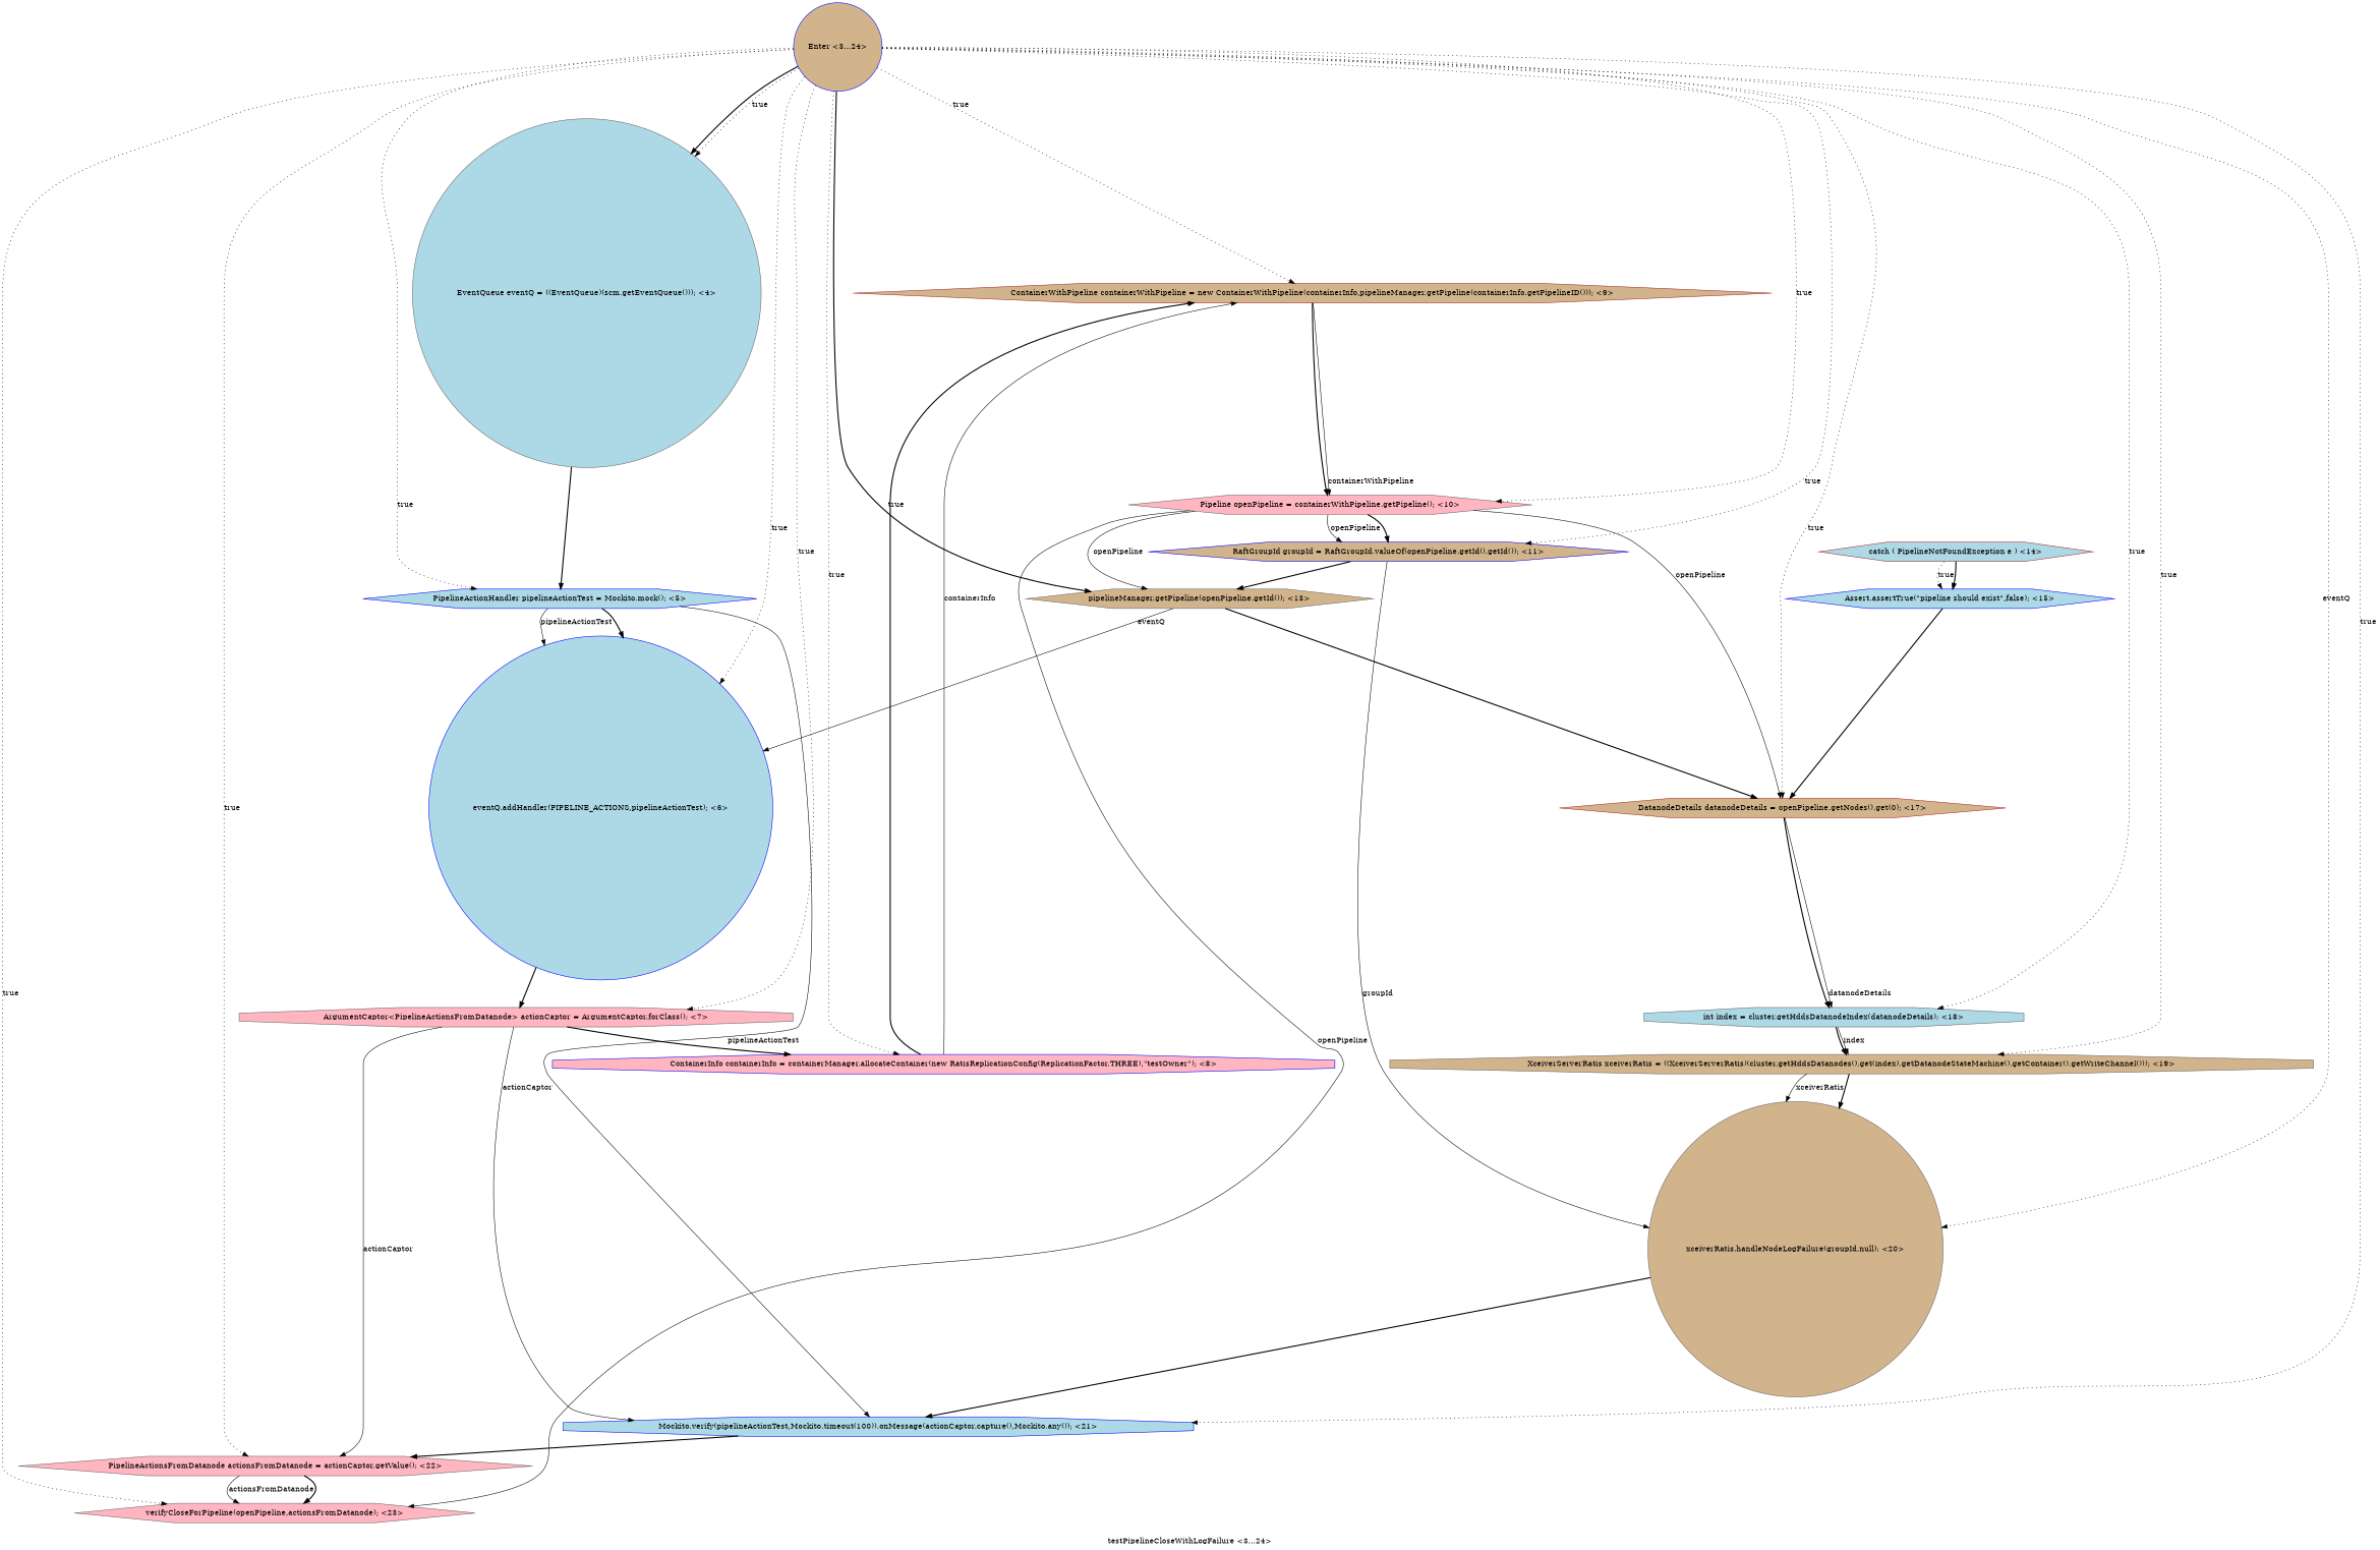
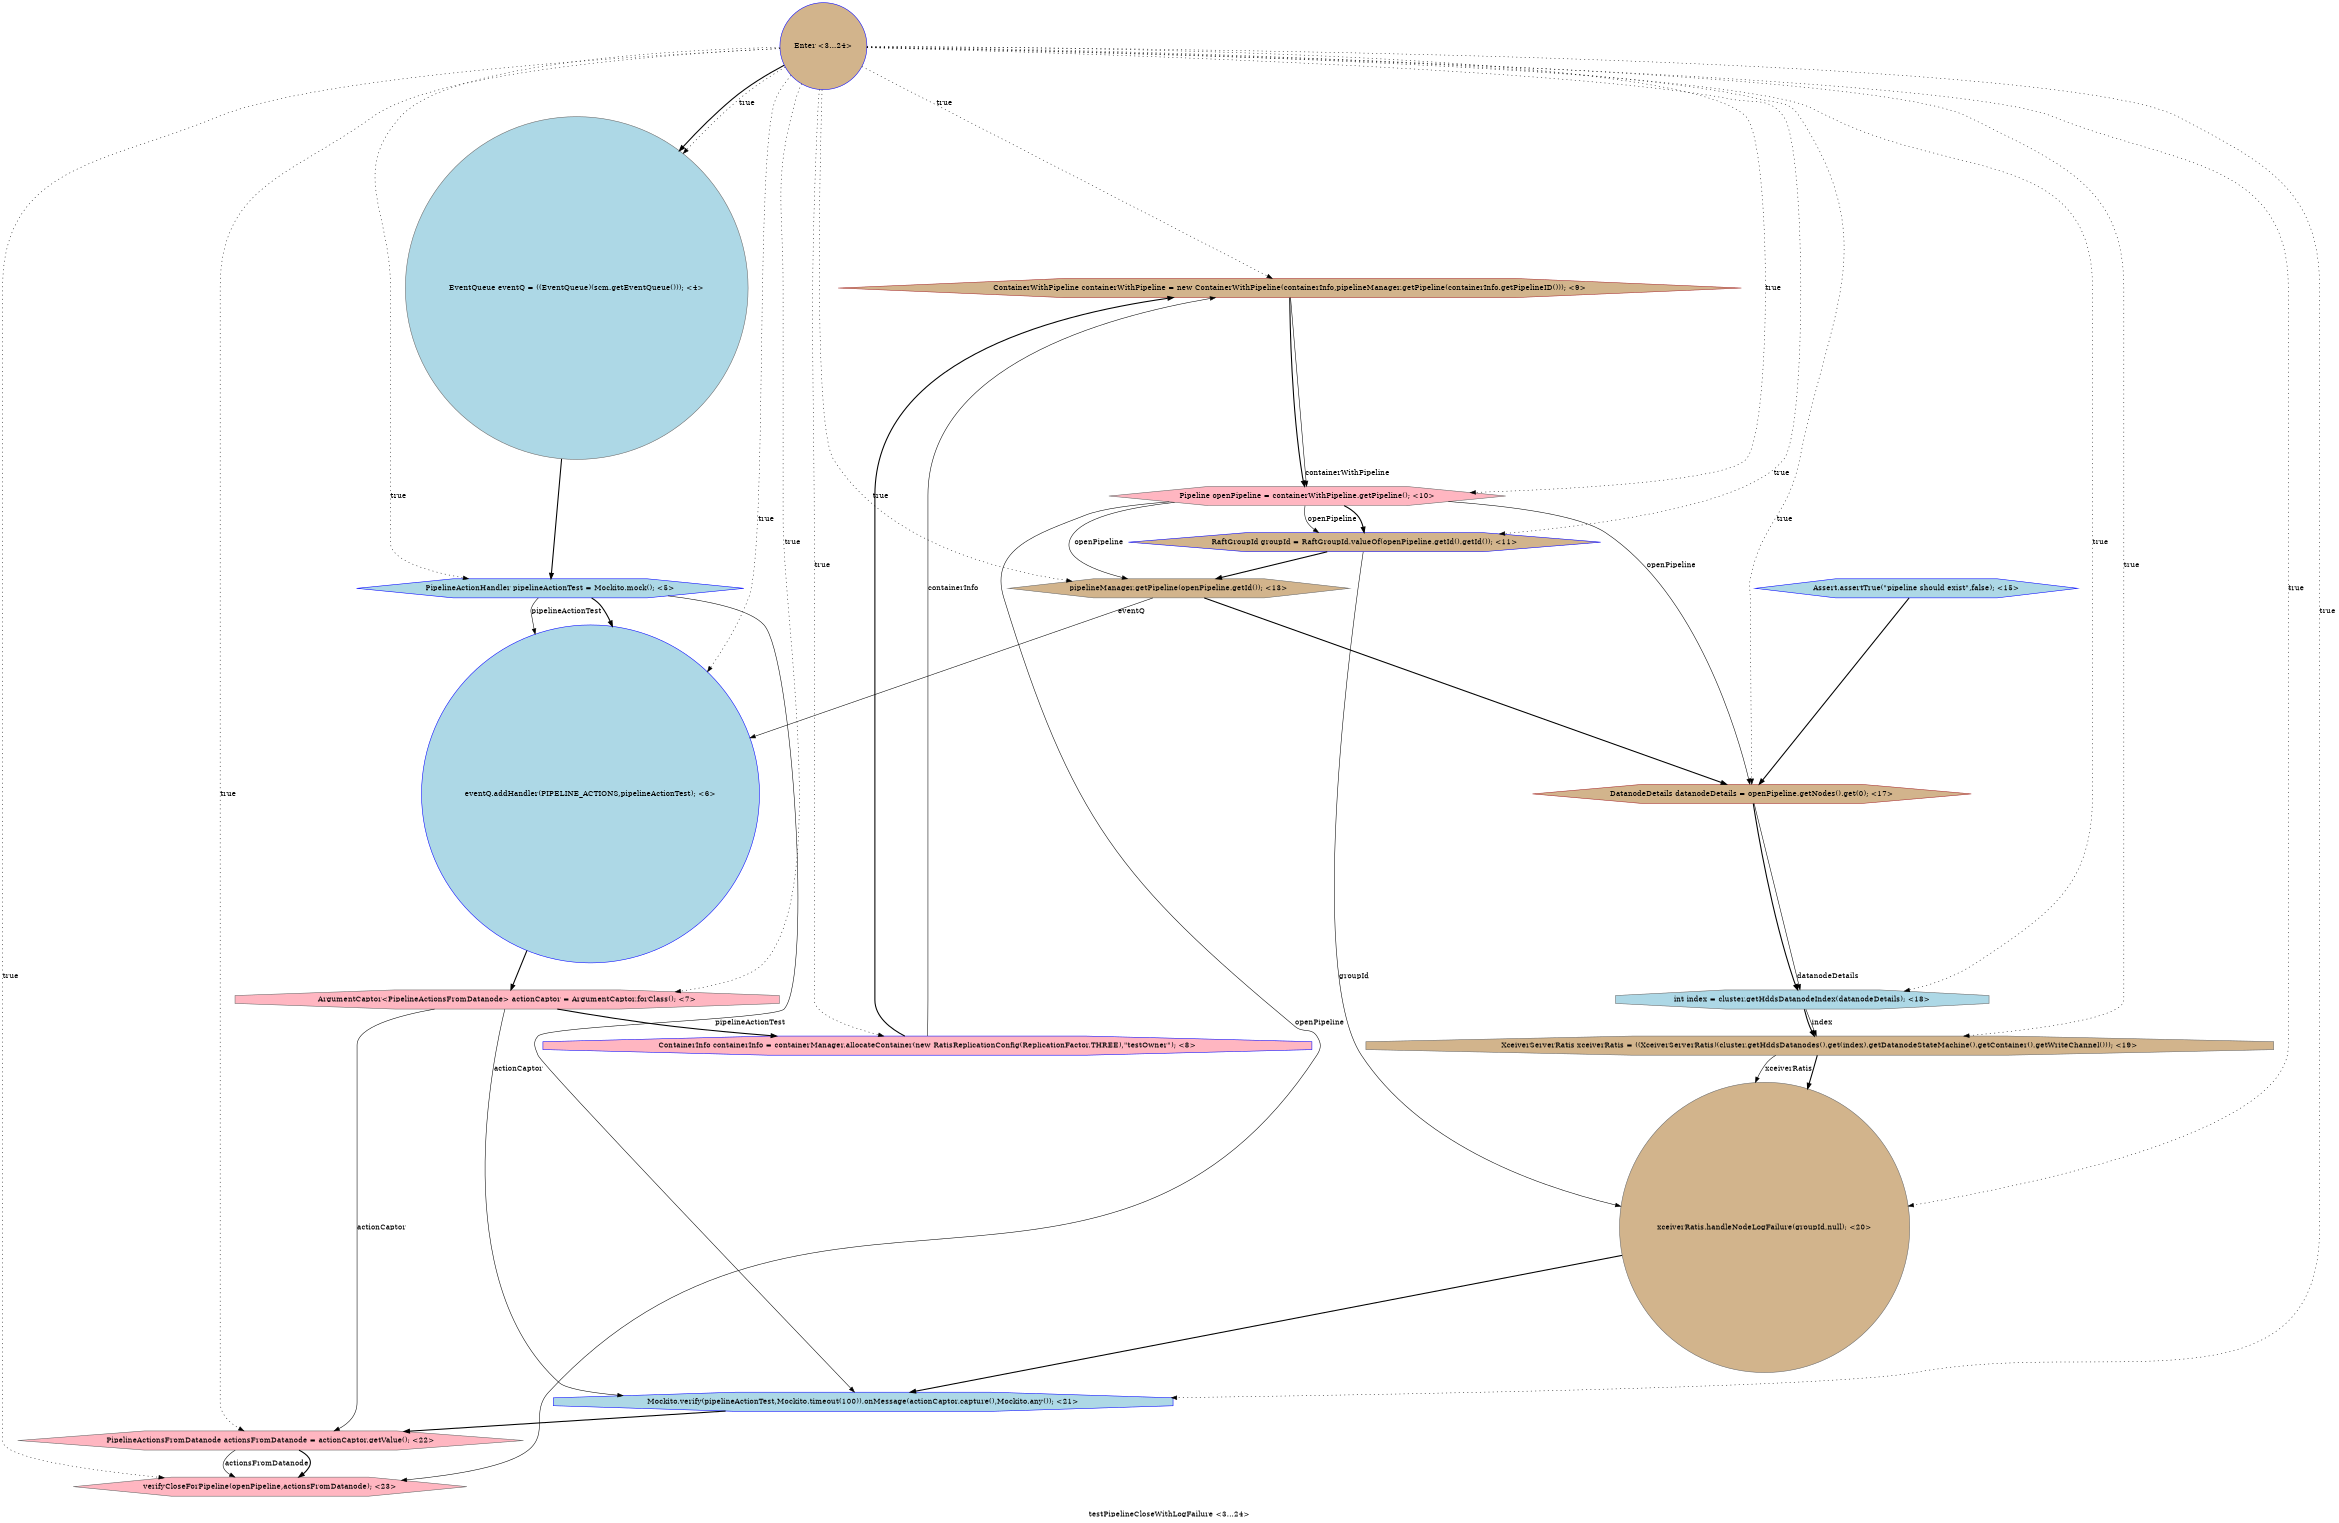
  digraph {
    label="testPipelineCloseWithLogFailure <3...24>"
    node [color=gray40 fillcolor=tan shape=hexagon style=filled]
    edge [style=bold]
    n1 [color=brown label="ContainerWithPipeline containerWithPipeline = new ContainerWithPipeline(containerInfo,pipelineManager.getPipeline(containerInfo.getPipelineID())); <9>"]
    n2 [fillcolor=lightpink label="Pipeline openPipeline = containerWithPipeline.getPipeline(); <10>"]
    n3 [fillcolor=lightpink label="verifyCloseForPipeline(openPipeline,actionsFromDatanode); <23>"]
    n4 [label="pipelineManager.getPipeline(openPipeline.getId()); <13>"]
    n5 [color=brown label="DatanodeDetails datanodeDetails = openPipeline.getNodes().get(0); <17>"]
    n6 [color=blue label="RaftGroupId groupId = RaftGroupId.valueOf(openPipeline.getId().getId()); <11>"]
    n7 [color=blue fillcolor=lightblue label="PipelineActionHandler pipelineActionTest = Mockito.mock(); <5>"]
    n8 [color=blue fillcolor=lightblue label="eventQ.addHandler(PIPELINE_ACTIONS,pipelineActionTest); <6>" shape=circle]
    n9 [color=blue fillcolor=lightblue label="Mockito.verify(pipelineActionTest,Mockito.timeout(100)).onMessage(actionCaptor.capture(),Mockito.any()); <21>" shape=octagon]
    n10 [fillcolor=lightpink label="ArgumentCaptor<PipelineActionsFromDatanode> actionCaptor = ArgumentCaptor.forClass(); <7>" shape=octagon]
    n11 [fillcolor=lightpink label="PipelineActionsFromDatanode actionsFromDatanode = actionCaptor.getValue(); <22>"]
    n12 [label="xceiverRatis.handleNodeLogFailure(groupId,null); <20>" shape=circle]
    n13 [color=blue fillcolor=lightpink label="ContainerInfo containerInfo = containerManager.allocateContainer(new RatisReplicationConfig(ReplicationFactor.THREE),\"testOwner\"); <8>" shape=octagon]
    n14 [fillcolor=lightblue label="EventQueue eventQ = ((EventQueue)(scm.getEventQueue())); <4>" shape=circle]
-   n15 [color=brown fillcolor=lightblue label="catch ( PipelineNotFoundException e ) <14>"]
    n16 [color=blue fillcolor=lightblue label="Assert.assertTrue(\"pipeline should exist\",false); <15>"]
    n17 [fillcolor=lightblue label="int index = cluster.getHddsDatanodeIndex(datanodeDetails); <18>" shape=octagon]
    n18 [color=blue label="Enter <3...24>" shape=circle]
    n19 [label="XceiverServerRatis xceiverRatis = ((XceiverServerRatis)(cluster.getHddsDatanodes().get(index).getDatanodeStateMachine().getContainer().getWriteChannel())); <19>" shape=octagon]
    n1 -> n2 [label=containerWithPipeline style=solid]
    n1 -> n2
    n2 -> n3 [label=openPipeline style=solid]
    n2 -> n4 [label=openPipeline style=solid]
    n2 -> n5 [label=openPipeline style=solid]
    n2 -> n6 [label=openPipeline style=solid]
    n2 -> n6
    n4 -> n5
    n4 -> n8 [label=eventQ style=solid]
    n5 -> n17 [label=datanodeDetails style=solid]
    n5 -> n17
    n6 -> n4
    n6 -> n12 [label=groupId style=solid]
    n7 -> n8 [label=pipelineActionTest style=solid]
    n7 -> n8
    n7 -> n9 [label=pipelineActionTest style=solid]
    n8 -> n10
    n9 -> n11
    n10 -> n9 [label=actionCaptor style=solid]
    n10 -> n11 [label=actionCaptor style=solid]
    n10 -> n13
    n11 -> n3 [label=actionsFromDatanode style=solid]
    n11 -> n3
    n12 -> n9
    n13 -> n1 [label=containerInfo style=solid]
    n13 -> n1
    n14 -> n7
-   n15 -> n16 [label=true style=dotted]
-   n15 -> n16
    n16 -> n5
    n17 -> n19 [label=index style=solid]
    n17 -> n19
    n18 -> n1 [label=true style=dotted]
    n18 -> n2 [label=true style=dotted]
    n18 -> n3 [label=true style=dotted]
-   n18 -> n4 [label=true]
+   n18 -> n4 [label=true style=dotted]
    n18 -> n5 [label=true style=dotted]
    n18 -> n6 [label=true style=dotted]
    n18 -> n7 [label=true style=dotted]
    n18 -> n8 [label=true style=dotted]
    n18 -> n9 [label=true style=dotted]
    n18 -> n10 [label=true style=dotted]
    n18 -> n11 [label=true style=dotted]
-   n18 -> n12 [label=eventQ style=dotted]
+   n18 -> n12 [label=true style=dotted]
    n18 -> n13 [label=true style=dotted]
    n18 -> n14 [label=true style=dotted]
    n18 -> n14
    n18 -> n17 [label=true style=dotted]
    n18 -> n19 [label=true style=dotted]
    n19 -> n12 [label=xceiverRatis style=solid]
    n19 -> n12
  }
